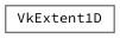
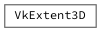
  digraph {
    rankdir=LR
    fontname="Source Code Pro"
-   n1 [color=grey40 fillcolor=white fontname="Source Code Pro" fontsize=10 height=0.2 label=VkExtent1D shape=box style=filled width=0.4]
+   n1 [color=grey40 fillcolor=white fontname="Source Code Pro" fontsize=10 height=0.2 label=VkExtent3D shape=box style=filled width=0.4]
  }
